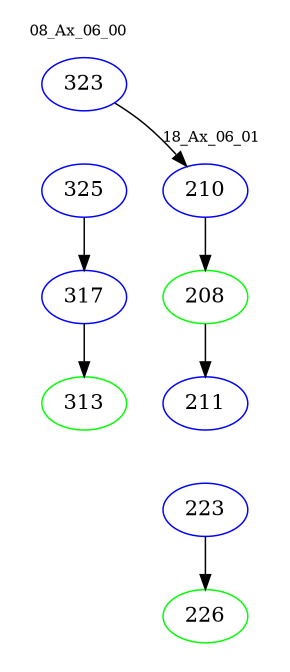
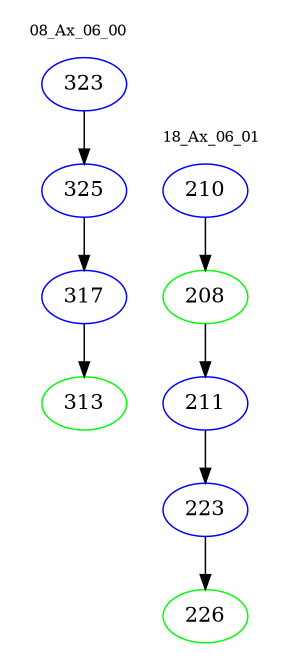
  digraph {
    node [color=blue]
    edge [color=black]
    n1 [label=210]
    n2 [color=green label=208]
    n3 [label=211]
    n4 [label=223]
    n5 [color=green label=226]
    n6 [label=323]
    n7 [label=325]
    n8 [label=317]
    n9 [color=green label=313]
    subgraph cluster_1 {
      color=white
      fontsize=10
      label="18_Ax_06_01"
      n1
      n2
      n3
      n4
      n5
    }
    subgraph cluster_2 {
      color=white
      fontsize=10
      label="08_Ax_06_00"
      n6
      n7
      n8
      n9
    }
    n1 -> n2
    n2 -> n3
+   n3 -> n4
    n4 -> n5
-   n6 -> n1
+   n6 -> n7
    n7 -> n8
    n8 -> n9
  }
